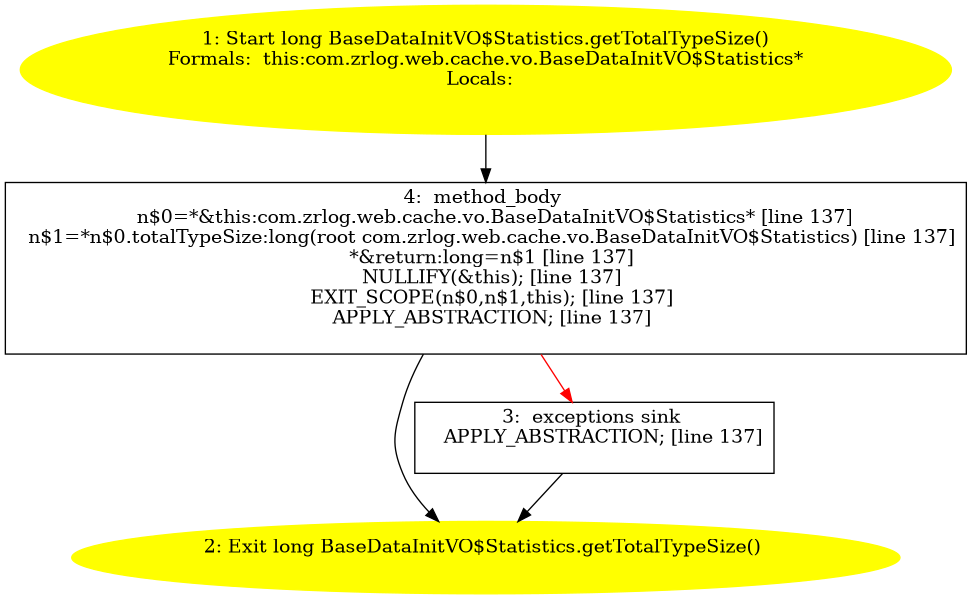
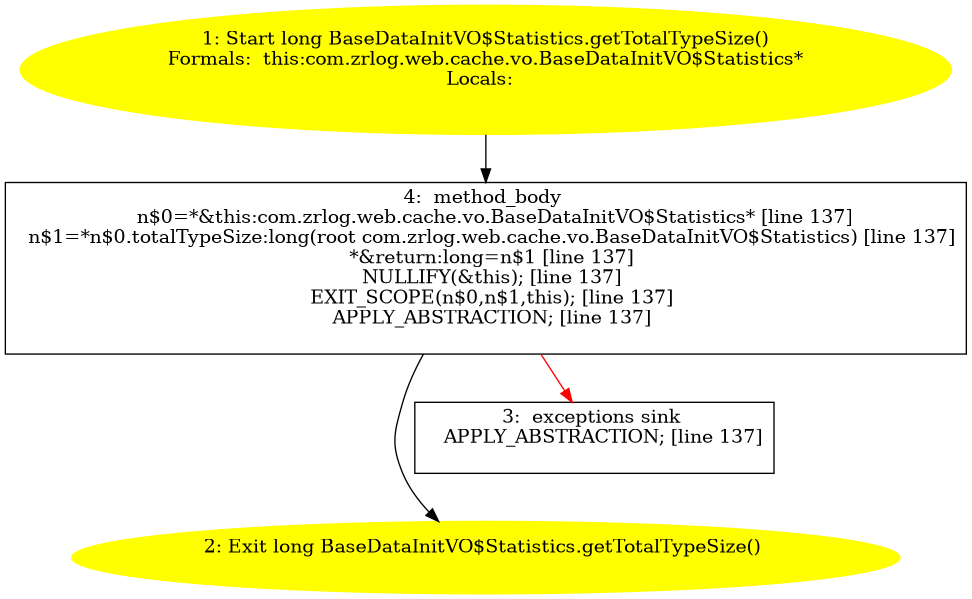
  digraph {
    n1 [color=yellow label="1: Start long BaseDataInitVO$Statistics.getTotalTypeSize()\nFormals:  this:com.zrlog.web.cache.vo.BaseDataInitVO$Statistics*\nLocals:  \n  " style=filled]
    n2 [label="4:  method_body \n   n$0=*&this:com.zrlog.web.cache.vo.BaseDataInitVO$Statistics* [line 137]\n  n$1=*n$0.totalTypeSize:long(root com.zrlog.web.cache.vo.BaseDataInitVO$Statistics) [line 137]\n  *&return:long=n$1 [line 137]\n  NULLIFY(&this); [line 137]\n  EXIT_SCOPE(n$0,n$1,this); [line 137]\n  APPLY_ABSTRACTION; [line 137]\n " shape=box]
    n3 [color=yellow label="2: Exit long BaseDataInitVO$Statistics.getTotalTypeSize() \n  " style=filled]
    n4 [label="3:  exceptions sink \n   APPLY_ABSTRACTION; [line 137]\n " shape=box]
    n1 -> n2
    n2 -> n3
    n2 -> n4 [color=red]
-   n4 -> n3
  }
